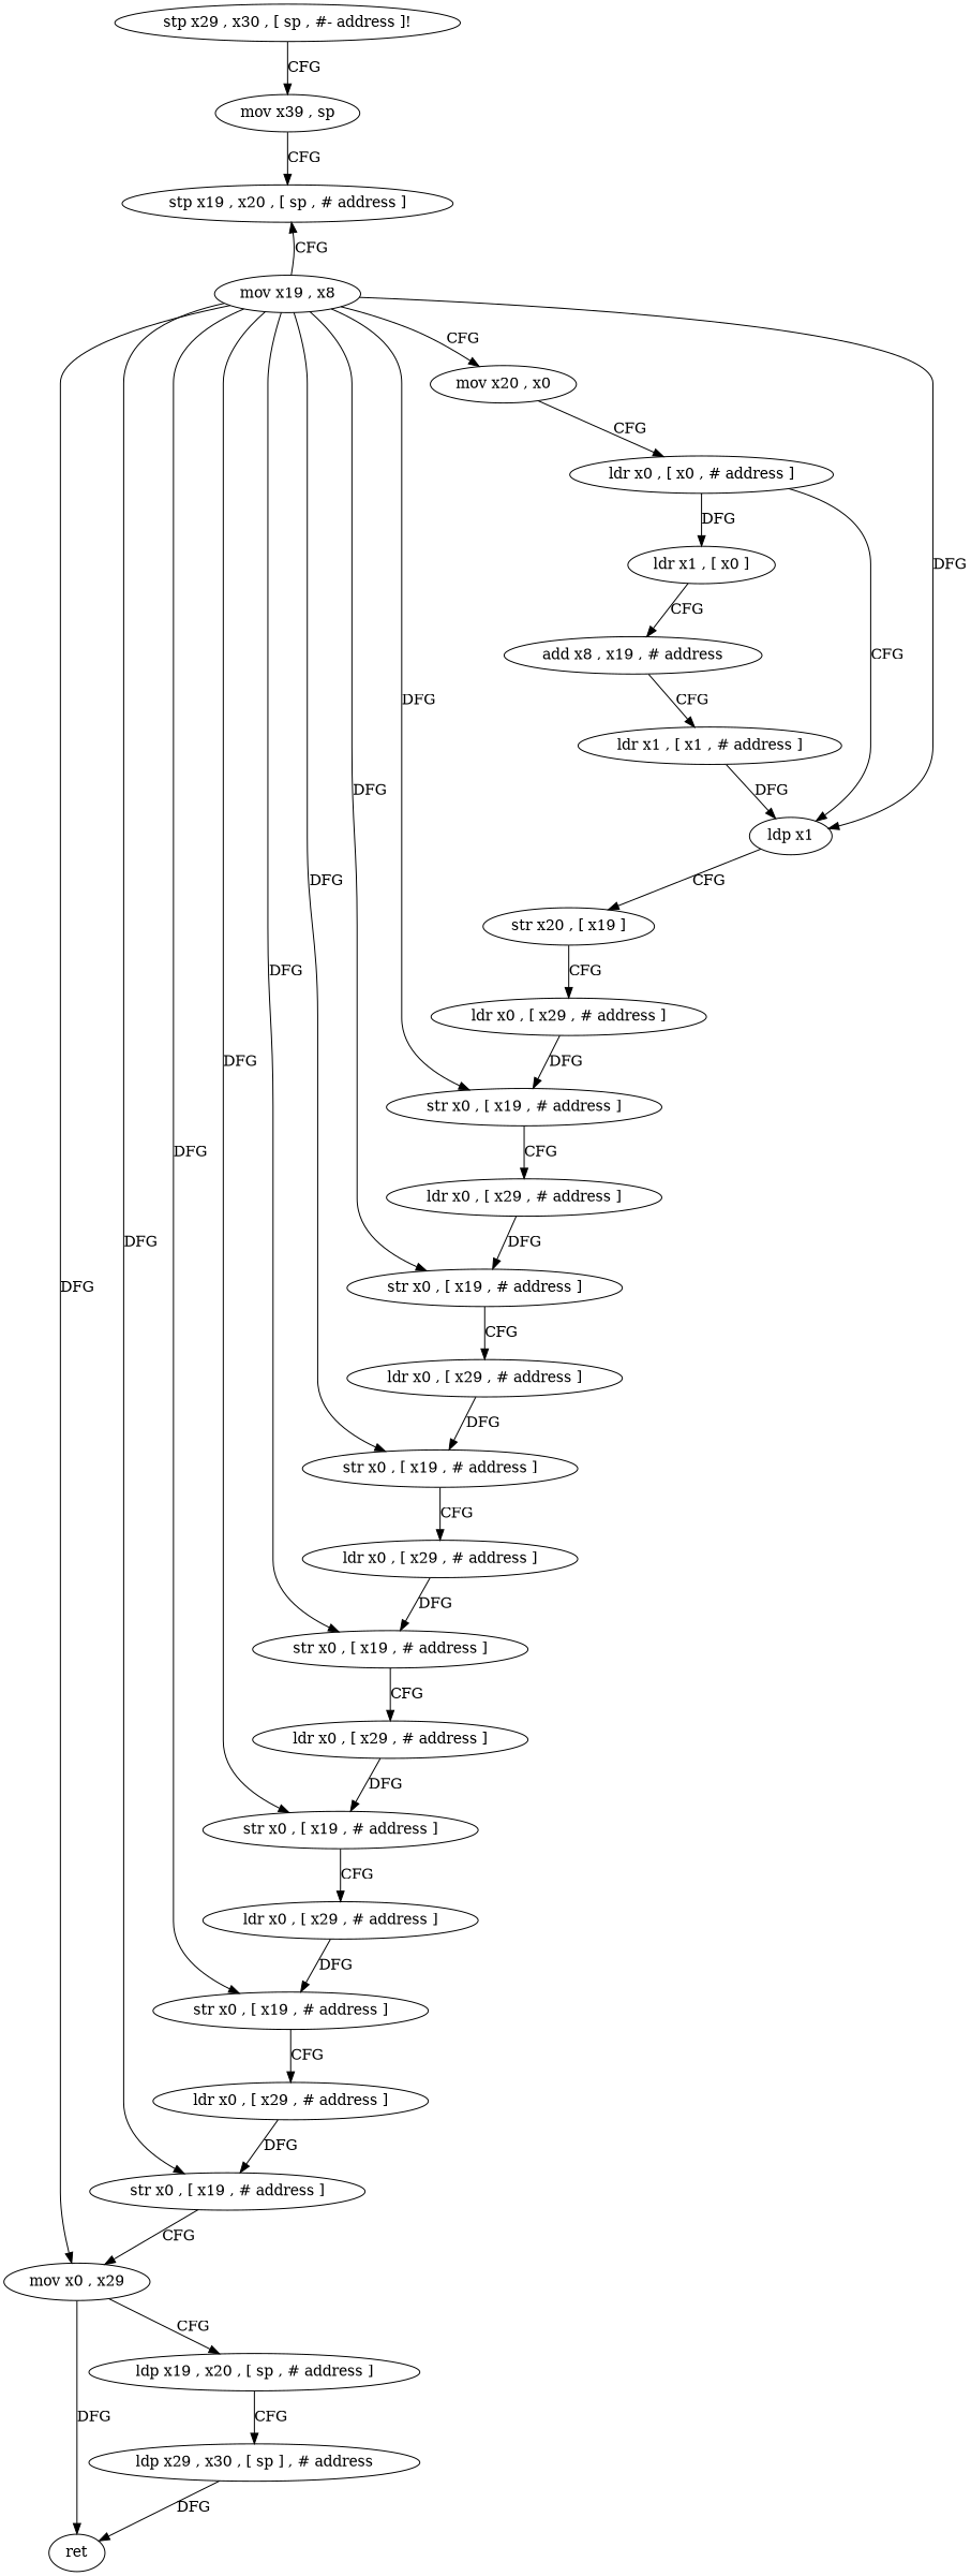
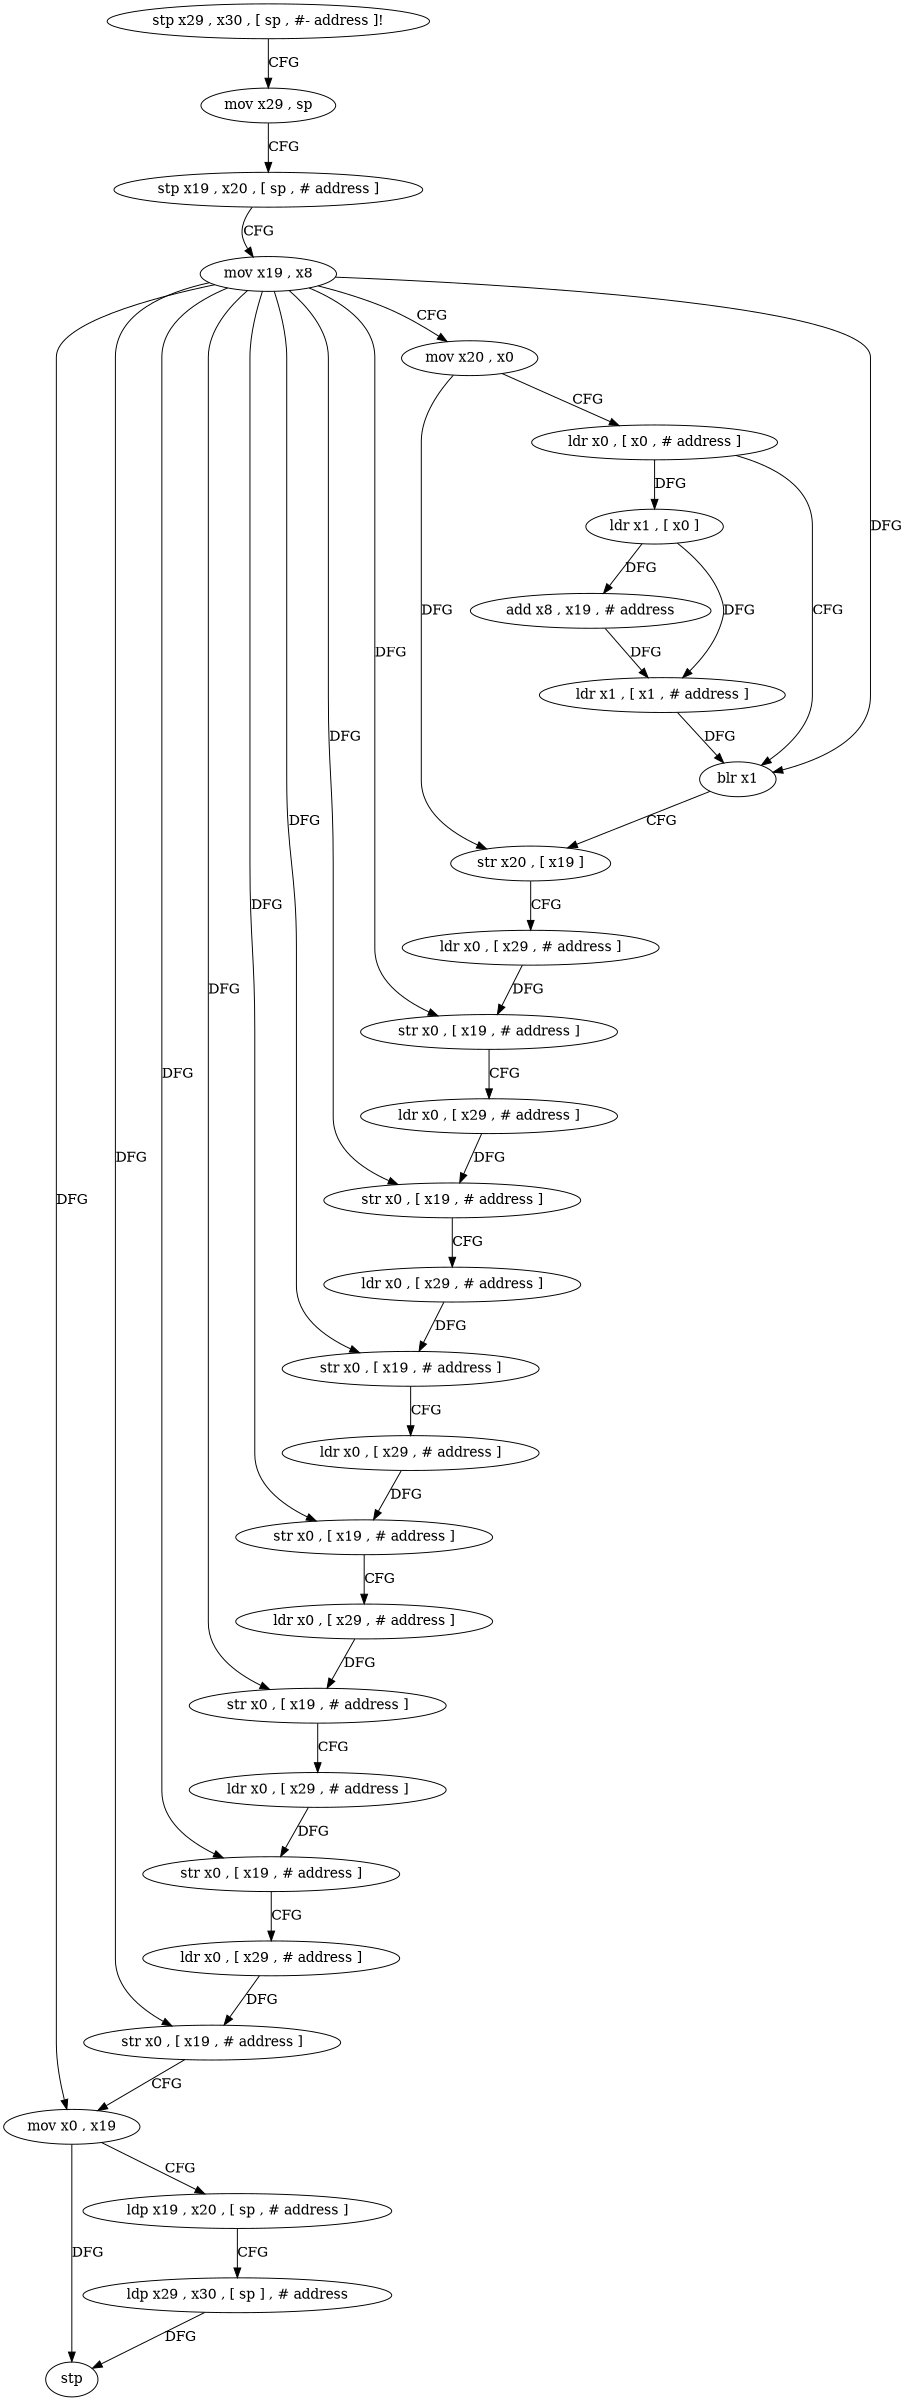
  digraph {
    n1 [label="stp x29 , x30 , [ sp , #- address ]!"]
-   n2 [label="mov x39 , sp"]
+   n2 [label="mov x29 , sp"]
    n3 [label="stp x19 , x20 , [ sp , # address ]"]
    n4 [label="mov x19 , x8"]
    n5 [label="mov x20 , x0"]
    n6 [label="str x0 , [ x19 , # address ]"]
    n7 [label="str x0 , [ x19 , # address ]"]
    n8 [label="str x0 , [ x19 , # address ]"]
    n9 [label="str x0 , [ x19 , # address ]"]
    n10 [label="str x0 , [ x19 , # address ]"]
    n11 [label="str x0 , [ x19 , # address ]"]
    n12 [label="str x0 , [ x19 , # address ]"]
-   n13 [label="mov x0 , x29"]
-   n14 [label="ldp x1"]
+   n13 [label="mov x0 , x19"]
+   n14 [label="blr x1"]
    n15 [label="str x20 , [ x19 ]"]
    n16 [label="ldr x0 , [ x0 , # address ]"]
    n17 [label="ldr x0 , [ x29 , # address ]"]
    n18 [label="ldr x0 , [ x29 , # address ]"]
    n19 [label="ldr x0 , [ x29 , # address ]"]
    n20 [label="ldr x0 , [ x29 , # address ]"]
    n21 [label="ldr x0 , [ x29 , # address ]"]
    n22 [label="ldr x0 , [ x29 , # address ]"]
    n23 [label="ldr x0 , [ x29 , # address ]"]
    n24 [label="ldp x19 , x20 , [ sp , # address ]"]
-   n25 [label=ret]
+   n25 [label=stp]
    n26 [label="ldr x1 , [ x0 ]"]
    n27 [label="add x8 , x19 , # address"]
    n28 [label="ldr x1 , [ x1 , # address ]"]
    n29 [label="ldp x29 , x30 , [ sp ] , # address"]
    n1 -> n2 [label=CFG]
    n2 -> n3 [label=CFG]
-   n4 -> n3 [label=CFG]
+   n3 -> n4 [label=CFG]
    n4 -> n5 [label=CFG]
    n4 -> n6 [label=DFG]
    n4 -> n7 [label=DFG]
    n4 -> n8 [label=DFG]
    n4 -> n9 [label=DFG]
    n4 -> n10 [label=DFG]
    n4 -> n11 [label=DFG]
    n4 -> n12 [label=DFG]
    n4 -> n13 [label=DFG]
    n4 -> n14 [label=DFG]
+   n5 -> n15 [label=DFG]
    n5 -> n16 [label=CFG]
    n6 -> n18 [label=CFG]
    n7 -> n19 [label=CFG]
    n8 -> n20 [label=CFG]
    n9 -> n21 [label=CFG]
    n10 -> n22 [label=CFG]
    n11 -> n23 [label=CFG]
    n12 -> n13 [label=CFG]
    n13 -> n24 [label=CFG]
    n13 -> n25 [label=DFG]
    n14 -> n15 [label=CFG]
    n15 -> n17 [label=CFG]
    n16 -> n14 [label=CFG]
    n16 -> n26 [label=DFG]
    n17 -> n6 [label=DFG]
    n18 -> n7 [label=DFG]
    n19 -> n8 [label=DFG]
    n20 -> n9 [label=DFG]
    n21 -> n10 [label=DFG]
    n22 -> n11 [label=DFG]
    n23 -> n12 [label=DFG]
    n24 -> n29 [label=CFG]
-   n26 -> n27 [label=CFG]
-   n27 -> n28 [label=CFG]
+   n26 -> n27 [label=DFG]
+   n26 -> n28 [label=DFG]
+   n27 -> n28 [label=DFG]
    n28 -> n14 [label=DFG]
    n29 -> n25 [label=DFG]
  }
